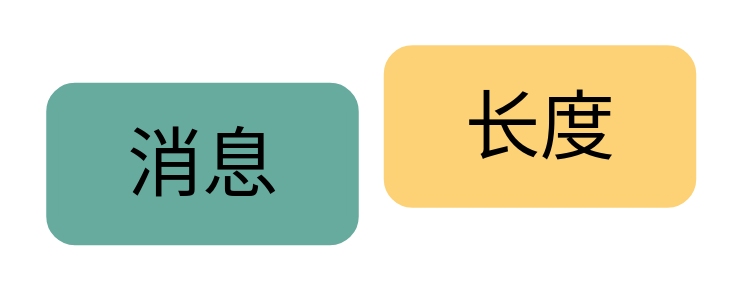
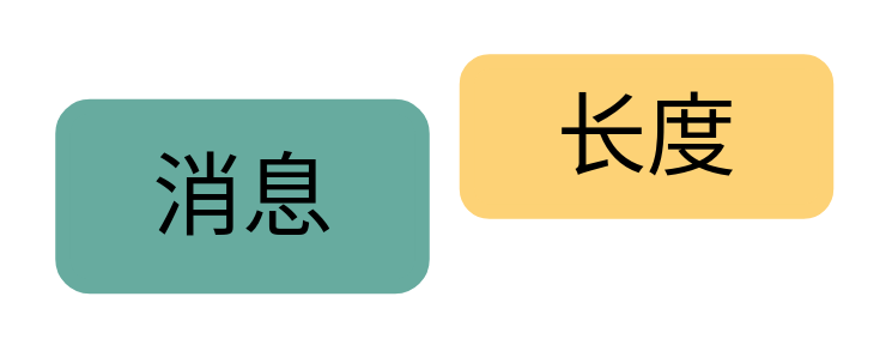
  <mxCell id="0" />
  <mxCell id="1" parent="0" />
  <mxCell id="2" value="&lt;font style=&quot;font-size: 30px;&quot;&gt;消息&lt;/font&gt;" style="rounded=1;whiteSpace=wrap;html=1;strokeWidth=5;fontSize=30;strokeColor=#67AB9F;fillColor=#67AB9F;" parent="1" vertex="1"><mxGeometry x="20.5" y="35" width="120" height="60" as="geometry" /></mxCell>
- <mxCell id="3" value="&lt;font style=&quot;font-size: 30px&quot;&gt;长度&lt;/font&gt;" style="rounded=1;whiteSpace=wrap;html=1;strokeWidth=5;fillColor=#FDD276;strokeColor=#FDD276;fontSize=30;" parent="1" vertex="1"><mxGeometry x="155.5" y="20" width="120" height="60" as="geometry" /></mxCell>
+ <mxCell id="3" value="&lt;font style=&quot;font-size: 30px&quot;&gt;长度&lt;/font&gt;" style="rounded=1;whiteSpace=wrap;html=1;strokeWidth=5;fillColor=#FDD276;strokeColor=#FDD276;fontSize=30;" parent="1" vertex="1"><mxGeometry x="155.5" y="20" width="120" height="50" as="geometry" /></mxCell>
